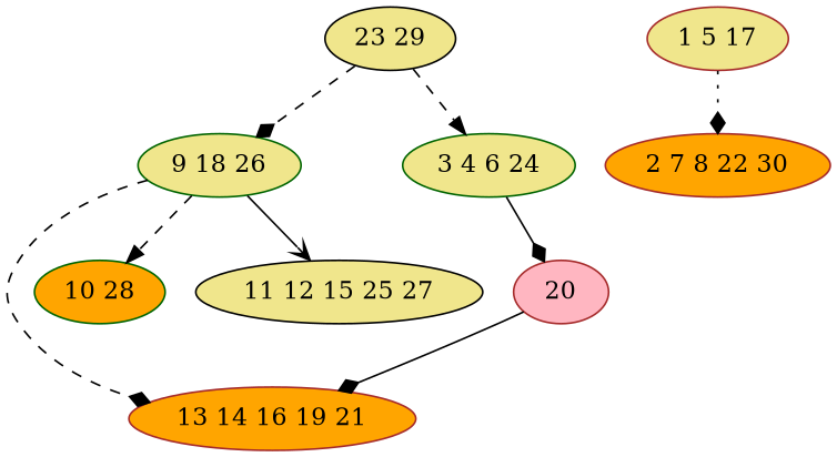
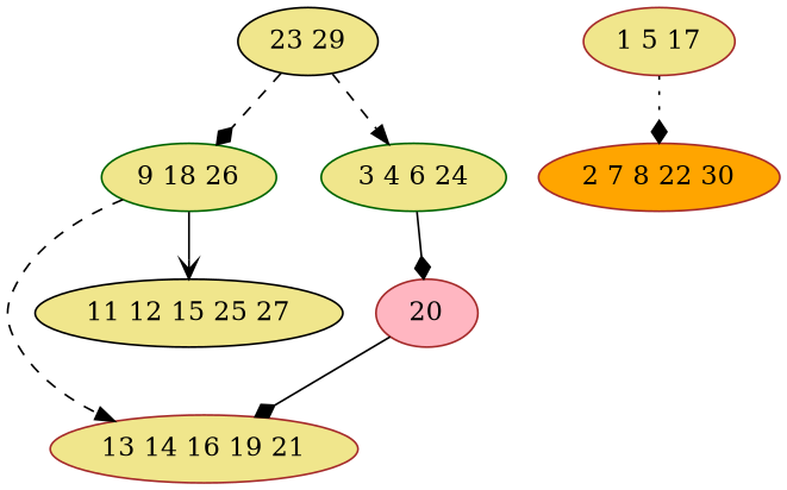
  digraph {
    node [color=brown fillcolor=khaki style=filled]
    edge [arrowhead=diamond style=dashed]
    n1 [color=darkgreen label="9 18 26"]
-   n2 [fillcolor=orange label="13 14 16 19 21"]
-   n3 [color=darkgreen fillcolor=orange label="10 28"]
+   n2 [label="13 14 16 19 21"]
    n4 [color=black label="11 12 15 25 27"]
    n5 [color=black label="23 29"]
    n6 [color=darkgreen label="3 4 6 24"]
    n7 [fillcolor=lightpink label=20]
    n8 [label="1 5 17"]
    n9 [fillcolor=orange label="2 7 8 22 30"]
-   n1 -> n2
-   n1 -> n3 [arrowhead=normal]
+   n1 -> n2 [arrowhead=normal]
    n1 -> n4 [arrowhead=vee style=solid]
    n5 -> n1
    n5 -> n6 [arrowhead=normal]
    n6 -> n7 [style=solid]
    n7 -> n2 [style=solid]
    n8 -> n9 [style=dotted]
  }
